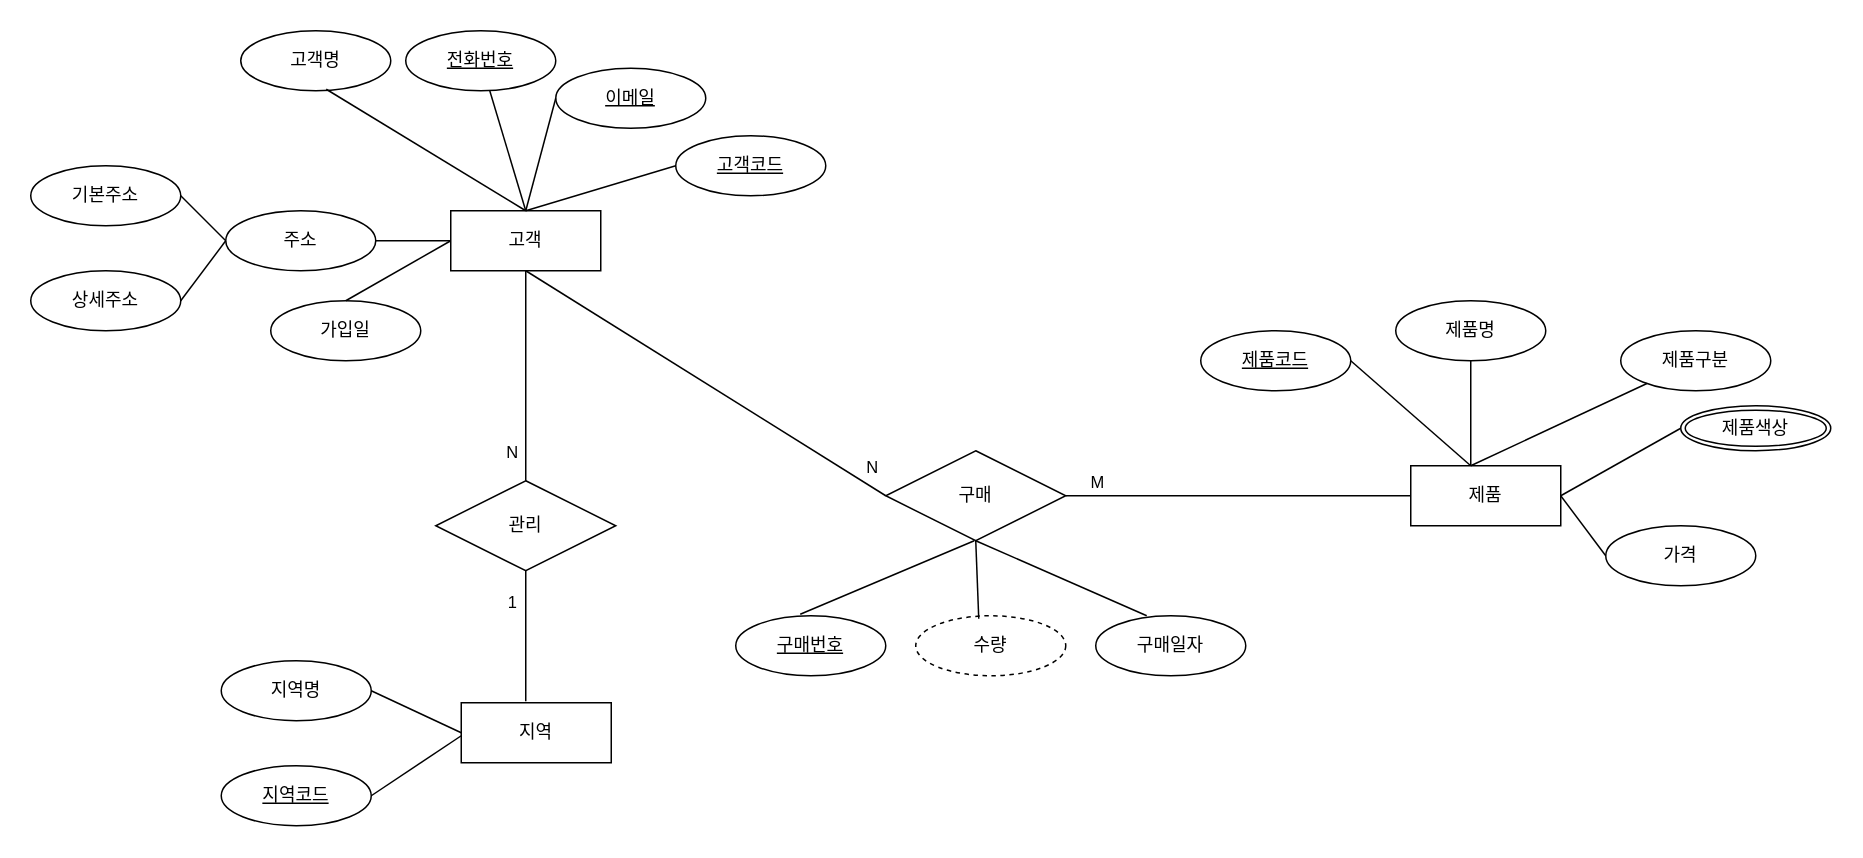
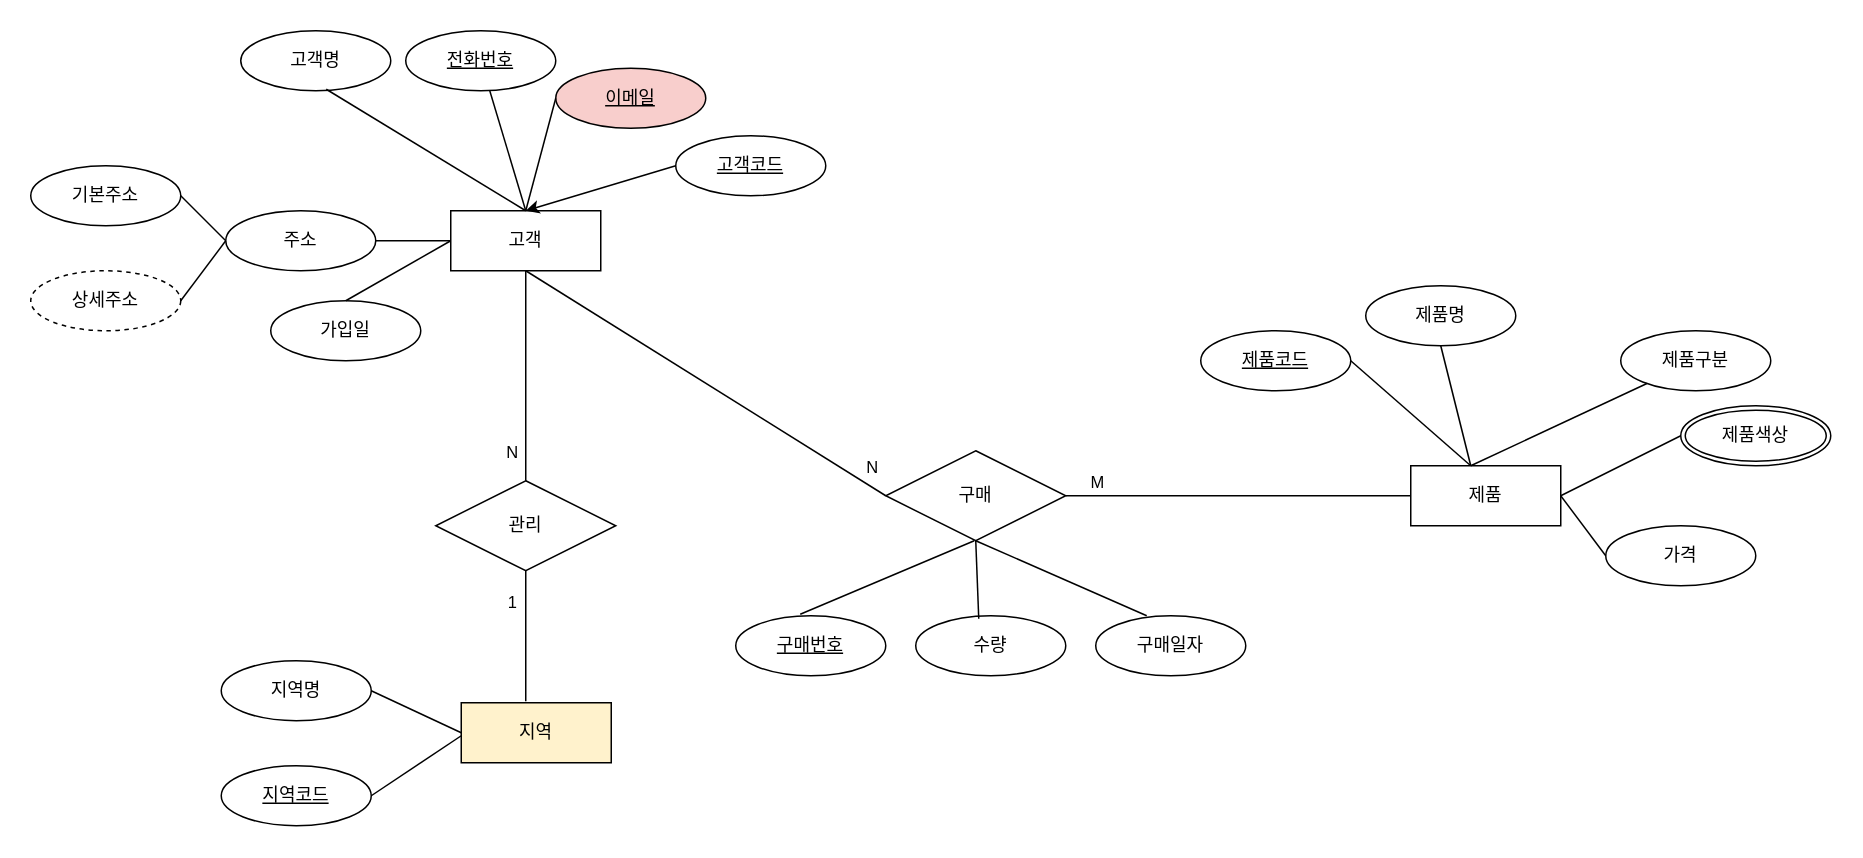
  <mxCell id="0" />
  <mxCell id="1" parent="0" />
  <mxCell id="2" value="고객" style="whiteSpace=wrap;html=1;align=center;" vertex="1" parent="1"><mxGeometry x="300" y="140" width="100" height="40" as="geometry" /></mxCell>
  <mxCell id="3" value="고객명" style="ellipse;whiteSpace=wrap;html=1;align=center;" vertex="1" parent="1"><mxGeometry x="160" y="20" width="100" height="40" as="geometry" /></mxCell>
  <mxCell id="4" value="" style="endArrow=none;html=1;rounded=0;exitX=0.57;exitY=0.975;exitDx=0;exitDy=0;exitPerimeter=0;" edge="1" parent="1" source="3"><mxGeometry relative="1" as="geometry"><mxPoint x="460" y="180" as="sourcePoint" /><mxPoint x="350" y="140" as="targetPoint" /></mxGeometry></mxCell>
  <mxCell id="5" value="전화번호" style="ellipse;whiteSpace=wrap;html=1;align=center;fontStyle=4;" vertex="1" parent="1"><mxGeometry x="270" y="20" width="100" height="40" as="geometry" /></mxCell>
  <mxCell id="6" value="" style="endArrow=none;html=1;rounded=0;entryX=0.5;entryY=0;entryDx=0;entryDy=0;" edge="1" parent="1" source="5" target="2"><mxGeometry relative="1" as="geometry"><mxPoint x="327" y="94" as="sourcePoint" /><mxPoint x="351" y="150" as="targetPoint" /></mxGeometry></mxCell>
- <mxCell id="7" value="이메일" style="ellipse;whiteSpace=wrap;html=1;align=center;fontStyle=4;" vertex="1" parent="1"><mxGeometry x="370" y="45" width="100" height="40" as="geometry" /></mxCell>
+ <mxCell id="7" value="이메일" style="ellipse;whiteSpace=wrap;html=1;align=center;fontStyle=4;fillColor=#f8cecc;" vertex="1" parent="1"><mxGeometry x="370" y="45" width="100" height="40" as="geometry" /></mxCell>
  <mxCell id="8" value="" style="endArrow=none;html=1;rounded=0;exitX=0;exitY=0.5;exitDx=0;exitDy=0;" edge="1" parent="1" source="7"><mxGeometry relative="1" as="geometry"><mxPoint x="386" y="114" as="sourcePoint" /><mxPoint x="350" y="140" as="targetPoint" /></mxGeometry></mxCell>
  <mxCell id="9" value="고객코드" style="ellipse;whiteSpace=wrap;html=1;align=center;fontStyle=4;" vertex="1" parent="1"><mxGeometry x="450" y="90" width="100" height="40" as="geometry" /></mxCell>
- <mxCell id="10" value="" style="endArrow=none;html=1;rounded=0;entryX=0.5;entryY=0;entryDx=0;entryDy=0;exitX=0;exitY=0.5;exitDx=0;exitDy=0;" edge="1" parent="1" source="9" target="2"><mxGeometry relative="1" as="geometry"><mxPoint x="450" y="120" as="sourcePoint" /><mxPoint x="376" y="149" as="targetPoint" /></mxGeometry></mxCell>
+ <mxCell id="10" value="" style="endArrow=classic;html=1;rounded=0;entryX=0.5;entryY=0;entryDx=0;entryDy=0;exitX=0;exitY=0.5;exitDx=0;exitDy=0;" edge="1" parent="1" source="9" target="2"><mxGeometry relative="1" as="geometry"><mxPoint x="450" y="120" as="sourcePoint" /><mxPoint x="376" y="149" as="targetPoint" /></mxGeometry></mxCell>
  <mxCell id="11" value="주소" style="ellipse;whiteSpace=wrap;html=1;align=center;" vertex="1" parent="1"><mxGeometry x="150" y="140" width="100" height="40" as="geometry" /></mxCell>
  <mxCell id="12" value="" style="endArrow=none;html=1;rounded=0;exitX=1;exitY=0.5;exitDx=0;exitDy=0;entryX=0;entryY=0.5;entryDx=0;entryDy=0;" edge="1" parent="1" source="11" target="2"><mxGeometry relative="1" as="geometry"><mxPoint x="297" y="114" as="sourcePoint" /><mxPoint x="338" y="150" as="targetPoint" /></mxGeometry></mxCell>
  <mxCell id="13" value="기본주소" style="ellipse;whiteSpace=wrap;html=1;align=center;" vertex="1" parent="1"><mxGeometry x="20" y="110" width="100" height="40" as="geometry" /></mxCell>
- <mxCell id="14" value="상세주소" style="ellipse;whiteSpace=wrap;html=1;align=center;" vertex="1" parent="1"><mxGeometry x="20" y="180" width="100" height="40" as="geometry" /></mxCell>
+ <mxCell id="14" value="상세주소" style="ellipse;whiteSpace=wrap;html=1;align=center;dashed=1;" vertex="1" parent="1"><mxGeometry x="20" y="180" width="100" height="40" as="geometry" /></mxCell>
  <mxCell id="15" value="" style="endArrow=none;html=1;rounded=0;entryX=0;entryY=0.5;entryDx=0;entryDy=0;exitX=1;exitY=0.5;exitDx=0;exitDy=0;" edge="1" parent="1" source="14" target="11"><mxGeometry relative="1" as="geometry"><mxPoint x="80" y="210" as="sourcePoint" /><mxPoint x="160" y="160" as="targetPoint" /></mxGeometry></mxCell>
  <mxCell id="16" value="" style="endArrow=none;html=1;rounded=0;exitX=1;exitY=0.5;exitDx=0;exitDy=0;" edge="1" parent="1" source="13"><mxGeometry relative="1" as="geometry"><mxPoint x="130" y="150" as="sourcePoint" /><mxPoint x="150" y="160" as="targetPoint" /></mxGeometry></mxCell>
  <mxCell id="17" value="가입일" style="ellipse;whiteSpace=wrap;html=1;align=center;" vertex="1" parent="1"><mxGeometry x="180" y="200" width="100" height="40" as="geometry" /></mxCell>
  <mxCell id="18" value="" style="endArrow=none;html=1;rounded=0;exitX=0.5;exitY=0;exitDx=0;exitDy=0;" edge="1" parent="1" source="17"><mxGeometry relative="1" as="geometry"><mxPoint x="260" y="170" as="sourcePoint" /><mxPoint x="300" y="160" as="targetPoint" /></mxGeometry></mxCell>
- <mxCell id="19" value="지역" style="whiteSpace=wrap;html=1;align=center;" vertex="1" parent="1"><mxGeometry x="307" y="468" width="100" height="40" as="geometry" /></mxCell>
+ <mxCell id="19" value="지역" style="whiteSpace=wrap;html=1;align=center;fillColor=#fff2cc;" vertex="1" parent="1"><mxGeometry x="307" y="468" width="100" height="40" as="geometry" /></mxCell>
  <mxCell id="20" value="지역명" style="ellipse;whiteSpace=wrap;html=1;align=center;" vertex="1" parent="1"><mxGeometry x="147" y="440" width="100" height="40" as="geometry" /></mxCell>
  <mxCell id="21" value="" style="endArrow=none;html=1;rounded=0;exitX=0;exitY=0.5;exitDx=0;exitDy=0;entryX=1;entryY=0.5;entryDx=0;entryDy=0;" edge="1" parent="1" source="19" target="20"><mxGeometry relative="1" as="geometry"><mxPoint x="396" y="360" as="sourcePoint" /><mxPoint x="377" y="310" as="targetPoint" /></mxGeometry></mxCell>
  <mxCell id="22" value="지역코드" style="ellipse;whiteSpace=wrap;html=1;align=center;fontStyle=4;" vertex="1" parent="1"><mxGeometry x="147" y="510" width="100" height="40" as="geometry" /></mxCell>
  <mxCell id="23" value="" style="endArrow=none;html=1;rounded=0;entryX=1;entryY=0.5;entryDx=0;entryDy=0;" edge="1" parent="1" target="22"><mxGeometry relative="1" as="geometry"><mxPoint x="307" y="490" as="sourcePoint" /><mxPoint x="237" y="530" as="targetPoint" /></mxGeometry></mxCell>
  <mxCell id="24" value="제품" style="whiteSpace=wrap;html=1;align=center;" vertex="1" parent="1"><mxGeometry x="940" y="310" width="100" height="40" as="geometry" /></mxCell>
- <mxCell id="25" value="제품명" style="ellipse;whiteSpace=wrap;html=1;align=center;" vertex="1" parent="1"><mxGeometry x="930" y="200" width="100" height="40" as="geometry" /></mxCell>
+ <mxCell id="25" value="제품명" style="ellipse;whiteSpace=wrap;html=1;align=center;" vertex="1" parent="1"><mxGeometry x="910" y="190" width="100" height="40" as="geometry" /></mxCell>
  <mxCell id="26" value="" style="endArrow=none;html=1;rounded=0;entryX=0.5;entryY=1;entryDx=0;entryDy=0;" edge="1" parent="1" target="25"><mxGeometry relative="1" as="geometry"><mxPoint x="980" y="310" as="sourcePoint" /><mxPoint x="1010" y="140" as="targetPoint" /></mxGeometry></mxCell>
  <mxCell id="27" value="제품코드" style="ellipse;whiteSpace=wrap;html=1;align=center;fontStyle=4;" vertex="1" parent="1"><mxGeometry x="800" y="220" width="100" height="40" as="geometry" /></mxCell>
  <mxCell id="28" value="" style="endArrow=none;html=1;rounded=0;entryX=1;entryY=0.5;entryDx=0;entryDy=0;" edge="1" parent="1" target="27"><mxGeometry relative="1" as="geometry"><mxPoint x="980" y="310" as="sourcePoint" /><mxPoint x="870" y="360" as="targetPoint" /></mxGeometry></mxCell>
  <mxCell id="29" value="제품구분" style="ellipse;whiteSpace=wrap;html=1;align=center;" vertex="1" parent="1"><mxGeometry x="1080" y="220" width="100" height="40" as="geometry" /></mxCell>
  <mxCell id="30" value="" style="endArrow=none;html=1;rounded=0;" edge="1" parent="1" target="29"><mxGeometry relative="1" as="geometry"><mxPoint x="980" y="310" as="sourcePoint" /><mxPoint x="970" y="240" as="targetPoint" /></mxGeometry></mxCell>
- <mxCell id="31" value="제품색상" style="ellipse;shape=doubleEllipse;margin=3;whiteSpace=wrap;html=1;align=center;" vertex="1" parent="1"><mxGeometry x="1120" y="270" width="100" height="30" as="geometry" /></mxCell>
+ <mxCell id="31" value="제품색상" style="ellipse;shape=doubleEllipse;margin=3;whiteSpace=wrap;html=1;align=center;" vertex="1" parent="1"><mxGeometry x="1120" y="270" width="100" height="40" as="geometry" /></mxCell>
  <mxCell id="32" value="" style="endArrow=none;html=1;rounded=0;entryX=0;entryY=0.5;entryDx=0;entryDy=0;" edge="1" parent="1" target="31"><mxGeometry relative="1" as="geometry"><mxPoint x="1040" y="330" as="sourcePoint" /><mxPoint x="1057" y="268" as="targetPoint" /></mxGeometry></mxCell>
  <mxCell id="33" value="가격" style="ellipse;whiteSpace=wrap;html=1;align=center;" vertex="1" parent="1"><mxGeometry x="1070" y="350" width="100" height="40" as="geometry" /></mxCell>
  <mxCell id="34" value="" style="endArrow=none;html=1;rounded=0;entryX=0;entryY=0.5;entryDx=0;entryDy=0;exitX=1;exitY=0.5;exitDx=0;exitDy=0;" edge="1" parent="1" source="24" target="33"><mxGeometry relative="1" as="geometry"><mxPoint x="1050" y="330" as="sourcePoint" /><mxPoint x="1130" y="300" as="targetPoint" /></mxGeometry></mxCell>
  <mxCell id="35" value="" style="endArrow=none;html=1;rounded=0;exitX=0;exitY=0.5;exitDx=0;exitDy=0;" edge="1" parent="1" source="44"><mxGeometry relative="1" as="geometry"><mxPoint x="430" y="210" as="sourcePoint" /><mxPoint x="350" y="180" as="targetPoint" /></mxGeometry></mxCell>
  <mxCell id="36" value="N" style="edgeLabel;html=1;align=center;verticalAlign=middle;resizable=0;points=[];" vertex="1" connectable="0" parent="35"><mxGeometry x="-0.453" y="-1" relative="1" as="geometry"><mxPoint x="55" y="22" as="offset" /></mxGeometry></mxCell>
  <mxCell id="37" value="" style="endArrow=none;html=1;rounded=0;entryX=1;entryY=0.5;entryDx=0;entryDy=0;exitX=0;exitY=0.5;exitDx=0;exitDy=0;" edge="1" parent="1" target="44" source="24"><mxGeometry relative="1" as="geometry"><mxPoint x="920" y="360" as="sourcePoint" /><mxPoint x="985" y="400" as="targetPoint" /></mxGeometry></mxCell>
  <mxCell id="38" value="M" style="edgeLabel;html=1;align=center;verticalAlign=middle;resizable=0;points=[];" vertex="1" connectable="0" parent="37"><mxGeometry x="-0.026" y="-1" relative="1" as="geometry"><mxPoint x="-98" y="-9" as="offset" /></mxGeometry></mxCell>
  <mxCell id="39" value="관리" style="shape=rhombus;perimeter=rhombusPerimeter;whiteSpace=wrap;html=1;align=center;" vertex="1" parent="1"><mxGeometry x="290" y="320" width="120" height="60" as="geometry" /></mxCell>
  <mxCell id="40" value="" style="endArrow=none;html=1;rounded=0;exitX=0.5;exitY=0;exitDx=0;exitDy=0;" edge="1" parent="1" source="39"><mxGeometry relative="1" as="geometry"><mxPoint x="239" y="280" as="sourcePoint" /><mxPoint x="350" y="180" as="targetPoint" /></mxGeometry></mxCell>
  <mxCell id="41" value="N" style="edgeLabel;html=1;align=center;verticalAlign=middle;resizable=0;points=[];" vertex="1" connectable="0" parent="40"><mxGeometry x="-0.286" y="-2" relative="1" as="geometry"><mxPoint x="-12" y="30" as="offset" /></mxGeometry></mxCell>
  <mxCell id="42" value="" style="endArrow=none;html=1;rounded=0;exitX=0.5;exitY=1;exitDx=0;exitDy=0;" edge="1" parent="1" source="39"><mxGeometry relative="1" as="geometry"><mxPoint x="360" y="330" as="sourcePoint" /><mxPoint x="350" y="467" as="targetPoint" /></mxGeometry></mxCell>
  <mxCell id="43" value="1" style="edgeLabel;html=1;align=center;verticalAlign=middle;resizable=0;points=[];" vertex="1" connectable="0" parent="42"><mxGeometry x="0.218" y="2" relative="1" as="geometry"><mxPoint x="-12" y="-33" as="offset" /></mxGeometry></mxCell>
  <mxCell id="44" value="구매" style="shape=rhombus;perimeter=rhombusPerimeter;whiteSpace=wrap;html=1;align=center;" vertex="1" parent="1"><mxGeometry x="590" y="300" width="120" height="60" as="geometry" /></mxCell>
  <mxCell id="45" value="구매번호" style="ellipse;whiteSpace=wrap;html=1;align=center;fontStyle=4;" vertex="1" parent="1"><mxGeometry x="490" y="410" width="100" height="40" as="geometry" /></mxCell>
- <mxCell id="46" value="수량" style="ellipse;whiteSpace=wrap;html=1;align=center;dashed=1;" vertex="1" parent="1"><mxGeometry x="610" y="410" width="100" height="40" as="geometry" /></mxCell>
+ <mxCell id="46" value="수량" style="ellipse;whiteSpace=wrap;html=1;align=center;" vertex="1" parent="1"><mxGeometry x="610" y="410" width="100" height="40" as="geometry" /></mxCell>
  <mxCell id="47" value="구매일자" style="ellipse;whiteSpace=wrap;html=1;align=center;" vertex="1" parent="1"><mxGeometry x="730" y="410" width="100" height="40" as="geometry" /></mxCell>
  <mxCell id="48" value="" style="endArrow=none;html=1;rounded=0;entryX=0.43;entryY=-0.025;entryDx=0;entryDy=0;exitX=0.43;exitY=1.025;exitDx=0;exitDy=0;exitPerimeter=0;entryPerimeter=0;" edge="1" parent="1" target="45"><mxGeometry relative="1" as="geometry"><mxPoint x="649" y="360" as="sourcePoint" /><mxPoint x="651" y="409" as="targetPoint" /></mxGeometry></mxCell>
  <mxCell id="49" value="" style="endArrow=none;html=1;rounded=0;entryX=0.42;entryY=0.05;entryDx=0;entryDy=0;entryPerimeter=0;" edge="1" parent="1" target="46"><mxGeometry relative="1" as="geometry"><mxPoint x="650" y="360" as="sourcePoint" /><mxPoint x="543" y="419" as="targetPoint" /></mxGeometry></mxCell>
  <mxCell id="50" value="" style="endArrow=none;html=1;rounded=0;entryX=0.34;entryY=0;entryDx=0;entryDy=0;entryPerimeter=0;exitX=0.5;exitY=1;exitDx=0;exitDy=0;" edge="1" parent="1" source="44" target="47"><mxGeometry relative="1" as="geometry"><mxPoint x="660" y="370" as="sourcePoint" /><mxPoint x="662" y="422" as="targetPoint" /></mxGeometry></mxCell>
